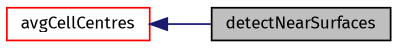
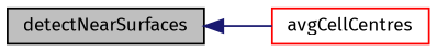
  digraph {
    rankdir=LR
    fontname="Fira Sans"
    node [fontname="Fira Sans" fontsize=10 shape=record]
    n1 [color=black fillcolor=grey75 fontcolor=black height=0.2 label=detectNearSurfaces style=filled width=0.4]
    n2 [color=red height=0.2 label=avgCellCentres width=0.4]
-   n2 -> n1 [color=midnightblue dir=back fontname="Fira Sans" fontsize=10 labelfontname=Helvetica labelfontsize=10 style=solid]
+   n1 -> n2 [color=midnightblue dir=back fontname="Fira Sans" fontsize=10 labelfontname=Helvetica labelfontsize=10 style=solid]
  }
